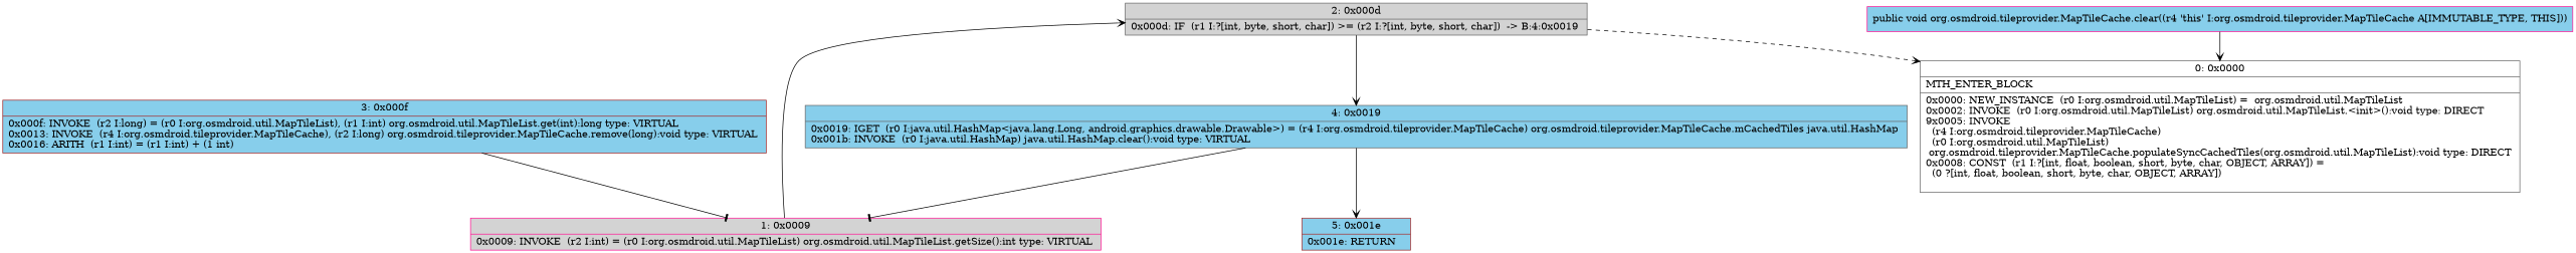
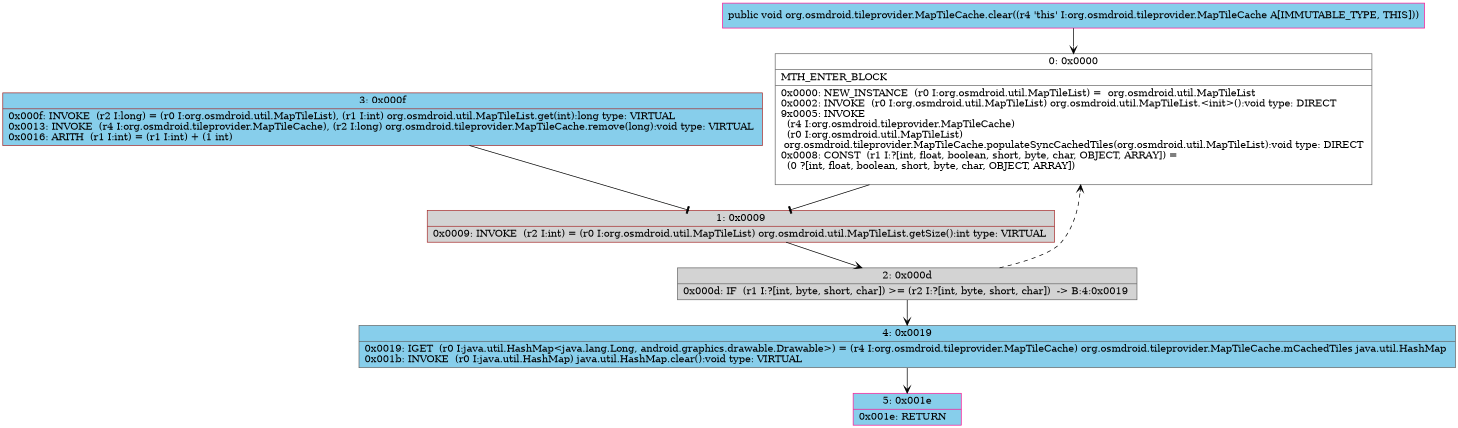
  digraph {
    node [color=gray40 fillcolor=skyblue shape=record style=filled]
    edge [arrowhead=vee]
    n1 [fillcolor=white label="{0\:\ 0x0000|MTH_ENTER_BLOCK\l|0x0000: NEW_INSTANCE  (r0 I:org.osmdroid.util.MapTileList) =  org.osmdroid.util.MapTileList \l0x0002: INVOKE  (r0 I:org.osmdroid.util.MapTileList) org.osmdroid.util.MapTileList.\<init\>():void type: DIRECT \l9x0005: INVOKE  \l  (r4 I:org.osmdroid.tileprovider.MapTileCache)\l  (r0 I:org.osmdroid.util.MapTileList)\l org.osmdroid.tileprovider.MapTileCache.populateSyncCachedTiles(org.osmdroid.util.MapTileList):void type: DIRECT \l0x0008: CONST  (r1 I:?[int, float, boolean, short, byte, char, OBJECT, ARRAY]) = \l  (0 ?[int, float, boolean, short, byte, char, OBJECT, ARRAY])\l \l}"]
-   n2 [color=deeppink fillcolor=lightgrey label="{1\:\ 0x0009|0x0009: INVOKE  (r2 I:int) = (r0 I:org.osmdroid.util.MapTileList) org.osmdroid.util.MapTileList.getSize():int type: VIRTUAL \l}"]
+   n2 [color=brown fillcolor=lightgrey label="{1\:\ 0x0009|0x0009: INVOKE  (r2 I:int) = (r0 I:org.osmdroid.util.MapTileList) org.osmdroid.util.MapTileList.getSize():int type: VIRTUAL \l}"]
    n3 [fillcolor=lightgrey label="{2\:\ 0x000d|0x000d: IF  (r1 I:?[int, byte, short, char]) \>= (r2 I:?[int, byte, short, char])  \-\> B:4:0x0019 \l}"]
    n4 [label="{4\:\ 0x0019|0x0019: IGET  (r0 I:java.util.HashMap\<java.lang.Long, android.graphics.drawable.Drawable\>) = (r4 I:org.osmdroid.tileprovider.MapTileCache) org.osmdroid.tileprovider.MapTileCache.mCachedTiles java.util.HashMap \l0x001b: INVOKE  (r0 I:java.util.HashMap) java.util.HashMap.clear():void type: VIRTUAL \l}"]
    n5 [color=brown label="{3\:\ 0x000f|0x000f: INVOKE  (r2 I:long) = (r0 I:org.osmdroid.util.MapTileList), (r1 I:int) org.osmdroid.util.MapTileList.get(int):long type: VIRTUAL \l0x0013: INVOKE  (r4 I:org.osmdroid.tileprovider.MapTileCache), (r2 I:long) org.osmdroid.tileprovider.MapTileCache.remove(long):void type: VIRTUAL \l0x0016: ARITH  (r1 I:int) = (r1 I:int) + (1 int) \l}"]
-   n6 [color=brown label="{5\:\ 0x001e|0x001e: RETURN   \l}"]
+   n6 [color=deeppink label="{5\:\ 0x001e|0x001e: RETURN   \l}"]
    n7 [color=deeppink label="{public void org.osmdroid.tileprovider.MapTileCache.clear((r4 'this' I:org.osmdroid.tileprovider.MapTileCache A[IMMUTABLE_TYPE, THIS])) }"]
-   n4 -> n2 [arrowhead=tee]
+   n1 -> n2 [arrowhead=tee]
    n2 -> n3
    n3 -> n1 [style=dashed]
    n3 -> n4
    n4 -> n6
    n5 -> n2 [arrowhead=tee]
    n7 -> n1
  }
